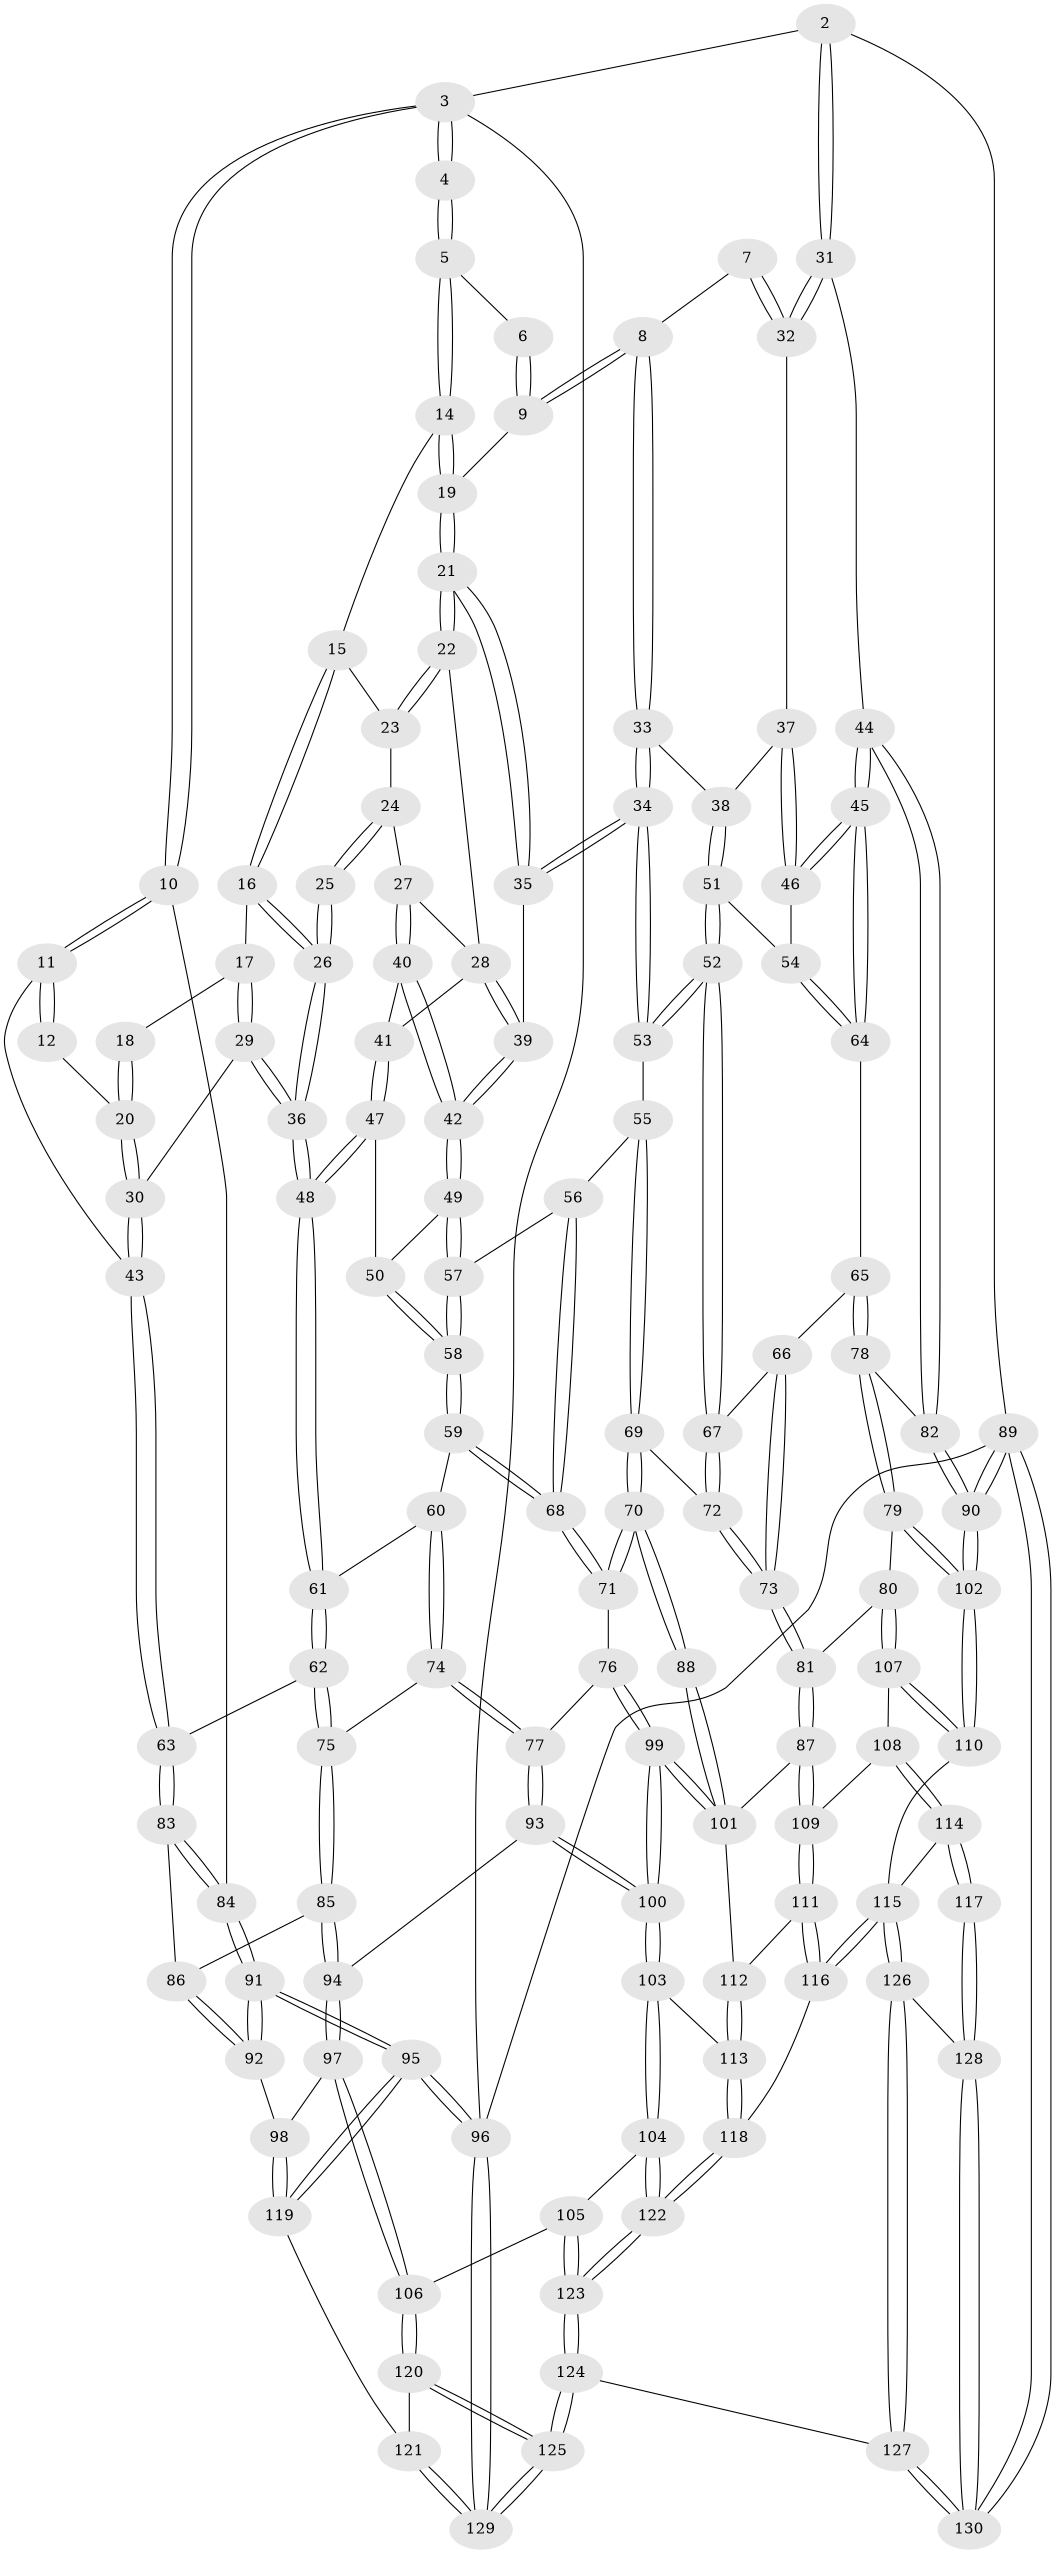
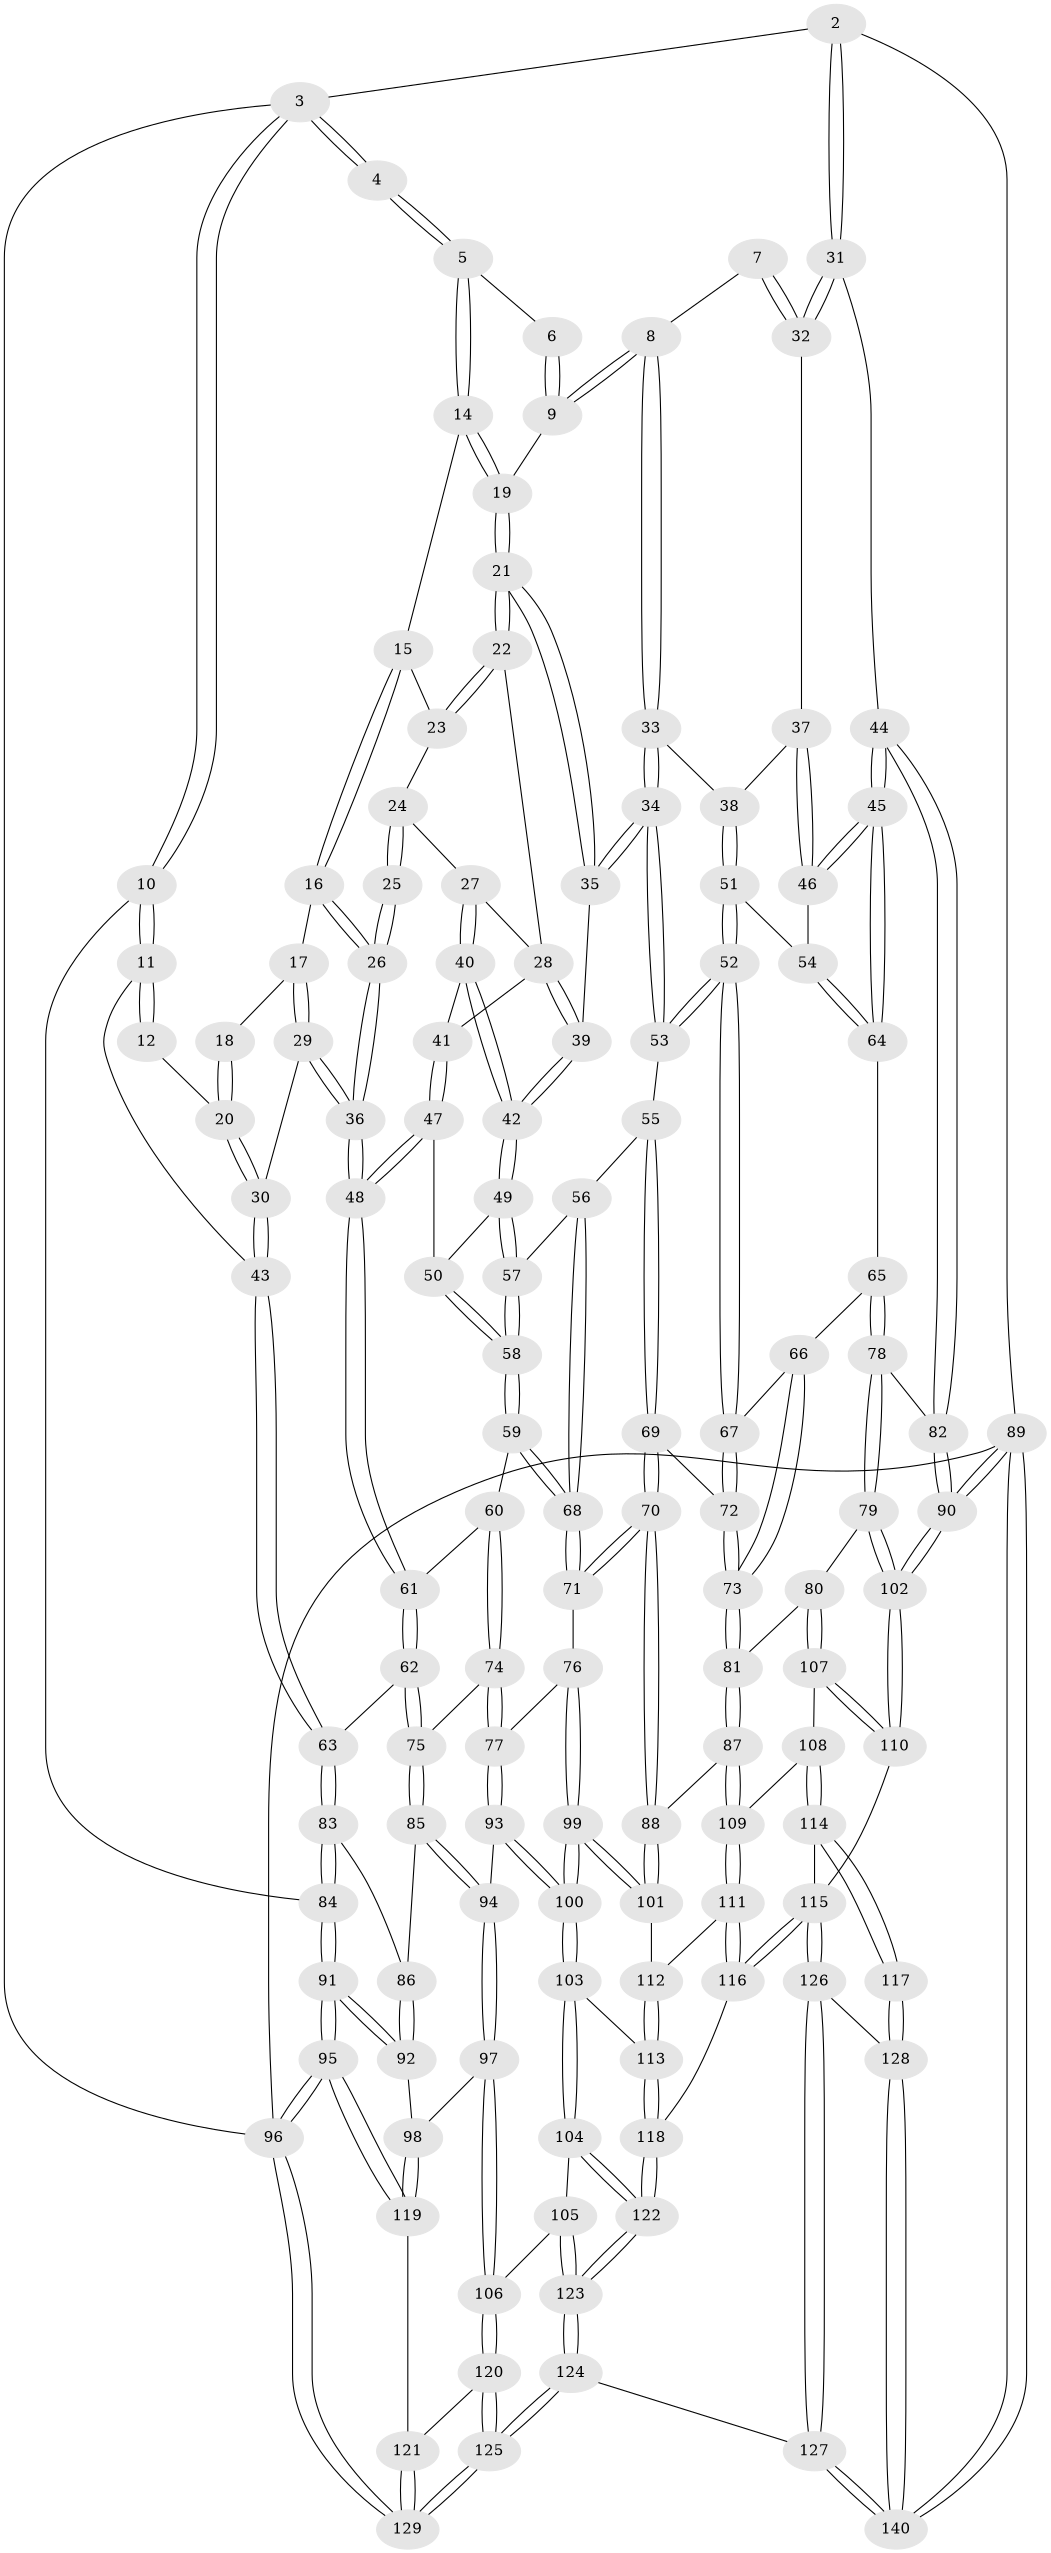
  graph {
    node [color=gray90 style=filled]
    2
    3
    31
    89
    7
    8
    32
    4
    10
    96
    44
    90
-   130
+   130 [label=140]
    5
    11
    84
    129
    6
    14
    9
    19
    15
    33
    37
    34
    38
    21
    12
    43
    91
    20
    63
    30
    18
    16
    23
    17
    26
    24
    29
    36
    22
    35
    28
    39
    41
    25
    27
    40
    47
    48
    42
    45
    82
    46
    53
    51
    55
    61
    54
    52
    49
    50
    57
    83
    64
    65
    58
    62
    59
    67
    72
    56
    69
    68
    70
    71
    60
    74
    75
    77
    85
    86
    66
    78
    73
    79
    81
    76
    88
    101
    99
    87
    93
    94
    100
    80
    102
    107
    110
    108
    109
    92
    95
    97
    98
    111
    112
    119
    103
    106
    121
    120
    104
    113
    115
    105
    122
    118
    123
    124
    125
    114
    117
    116
    128
    126
    127
    2 -- 3
    2 -- 31
    2 -- 31
    2 -- 89
    3 -- 4
    3 -- 4
    3 -- 10
    3 -- 10
    3 -- 96
    31 -- 32
    31 -- 32
    31 -- 44
    89 -- 96
    89 -- 90
    89 -- 90
    89 -- 130
    89 -- 130
    7 -- 8
    7 -- 32
    7 -- 32
    8 -- 9
    8 -- 9
    8 -- 33
    8 -- 33
    32 -- 37
    4 -- 5
    4 -- 5
    10 -- 11
    10 -- 11
    10 -- 84
    96 -- 129
    96 -- 129
    44 -- 45
    44 -- 45
    44 -- 82
    44 -- 82
    90 -- 102
    90 -- 102
    5 -- 6
    5 -- 14
    5 -- 14
    11 -- 12
    11 -- 12
    11 -- 43
    84 -- 91
    84 -- 91
    6 -- 9
    6 -- 9
    14 -- 19
    14 -- 19
    14 -- 15
    9 -- 19
    19 -- 21
    19 -- 21
    15 -- 16
    15 -- 16
    15 -- 23
    33 -- 34
    33 -- 34
    33 -- 38
    37 -- 38
    37 -- 46
    37 -- 46
    34 -- 35
    34 -- 35
    34 -- 53
    34 -- 53
    38 -- 51
    38 -- 51
    21 -- 22
    21 -- 22
    21 -- 35
    21 -- 35
    12 -- 20
    43 -- 63
    43 -- 63
    91 -- 92
    91 -- 92
    91 -- 95
    91 -- 95
    20 -- 30
    20 -- 30
    63 -- 83
    63 -- 83
    30 -- 43
    30 -- 43
    18 -- 20
    18 -- 20
    16 -- 17
    16 -- 26
    16 -- 26
    23 -- 24
    17 -- 18
    17 -- 29
    17 -- 29
    26 -- 36
    26 -- 36
    24 -- 25
    24 -- 25
    24 -- 27
    29 -- 30
    29 -- 36
    29 -- 36
    36 -- 48
    36 -- 48
    22 -- 23
    22 -- 23
    22 -- 28
    35 -- 39
    28 -- 39
    28 -- 39
    28 -- 41
    39 -- 42
    39 -- 42
    41 -- 47
    41 -- 47
    25 -- 26
    25 -- 26
    27 -- 28
    27 -- 40
    27 -- 40
    40 -- 41
    40 -- 42
    40 -- 42
    47 -- 48
    47 -- 48
    47 -- 50
    48 -- 61
    48 -- 61
    42 -- 49
    42 -- 49
    45 -- 46
    45 -- 46
    45 -- 64
    45 -- 64
    82 -- 90
    82 -- 90
    46 -- 54
    53 -- 55
    51 -- 54
    51 -- 52
    51 -- 52
    55 -- 56
    55 -- 69
    55 -- 69
    61 -- 62
    61 -- 62
    54 -- 64
    54 -- 64
    52 -- 53
    52 -- 53
    52 -- 67
    52 -- 67
    49 -- 50
    49 -- 57
    49 -- 57
    50 -- 58
    50 -- 58
    57 -- 58
    57 -- 58
    83 -- 84
    83 -- 84
    83 -- 86
    64 -- 65
    65 -- 66
    65 -- 78
    65 -- 78
    58 -- 59
    58 -- 59
    62 -- 63
    62 -- 75
    62 -- 75
    59 -- 68
    59 -- 68
    59 -- 60
    67 -- 72
    67 -- 72
    72 -- 73
    72 -- 73
    56 -- 57
    56 -- 68
    56 -- 68
    69 -- 72
    69 -- 70
    69 -- 70
    68 -- 71
    68 -- 71
    70 -- 71
    70 -- 71
    70 -- 88
    70 -- 88
    71 -- 76
    60 -- 61
    60 -- 74
    60 -- 74
    74 -- 75
    74 -- 77
    74 -- 77
    75 -- 85
    75 -- 85
    77 -- 93
    77 -- 93
    85 -- 86
    85 -- 94
    85 -- 94
    86 -- 92
    86 -- 92
    66 -- 67
    66 -- 73
    66 -- 73
    78 -- 82
    78 -- 79
    78 -- 79
    73 -- 81
    73 -- 81
    79 -- 80
    79 -- 102
    79 -- 102
    81 -- 87
    81 -- 87
    76 -- 77
    76 -- 99
    76 -- 99
    88 -- 101
    88 -- 101
    101 -- 112
    99 -- 101
    99 -- 101
    99 -- 100
    99 -- 100
-   87 -- 101
+   87 -- 88
    87 -- 109
    87 -- 109
    93 -- 94
    93 -- 100
    93 -- 100
    94 -- 97
    94 -- 97
    100 -- 103
    100 -- 103
    80 -- 81
    80 -- 107
    80 -- 107
    102 -- 110
    102 -- 110
    107 -- 110
    107 -- 110
    107 -- 108
    110 -- 115
    108 -- 109
    108 -- 114
    108 -- 114
    109 -- 111
    109 -- 111
    92 -- 98
    95 -- 96
    95 -- 96
    95 -- 119
    95 -- 119
    97 -- 98
    97 -- 106
    97 -- 106
    98 -- 119
    98 -- 119
    111 -- 112
    111 -- 116
    111 -- 116
    112 -- 113
    112 -- 113
    119 -- 121
    103 -- 104
    103 -- 104
    103 -- 113
    106 -- 120
    106 -- 120
    121 -- 129
    121 -- 129
    120 -- 121
    120 -- 125
    120 -- 125
    104 -- 105
    104 -- 122
    104 -- 122
    113 -- 118
    113 -- 118
    115 -- 116
    115 -- 116
    115 -- 126
    115 -- 126
    105 -- 106
    105 -- 123
    105 -- 123
    122 -- 123
    122 -- 123
    118 -- 122
    118 -- 122
    123 -- 124
    123 -- 124
    124 -- 125
    124 -- 125
    124 -- 127
    125 -- 129
    125 -- 129
    114 -- 115
    114 -- 117
    114 -- 117
    117 -- 128
    117 -- 128
    116 -- 118
    128 -- 130
    128 -- 130
    126 -- 128
    126 -- 127
    126 -- 127
    127 -- 130
    127 -- 130
  }
